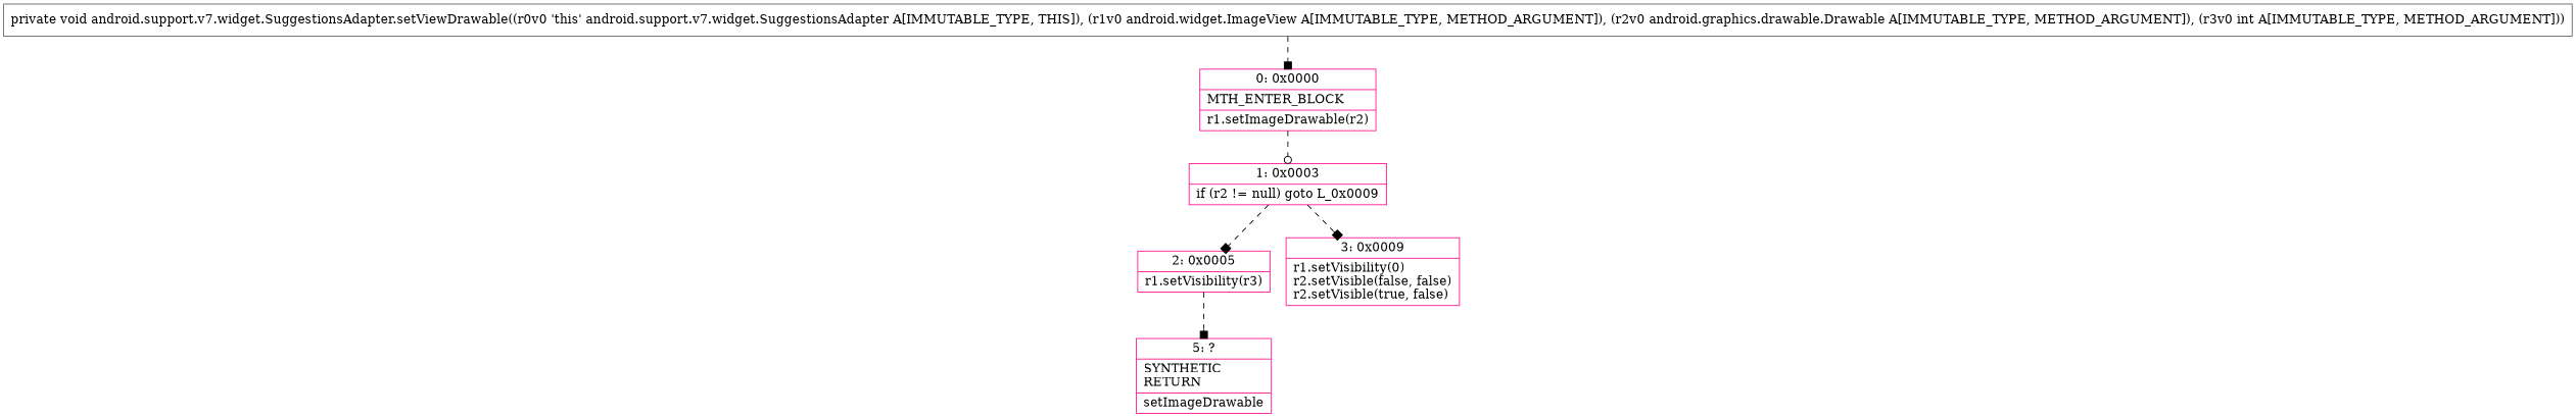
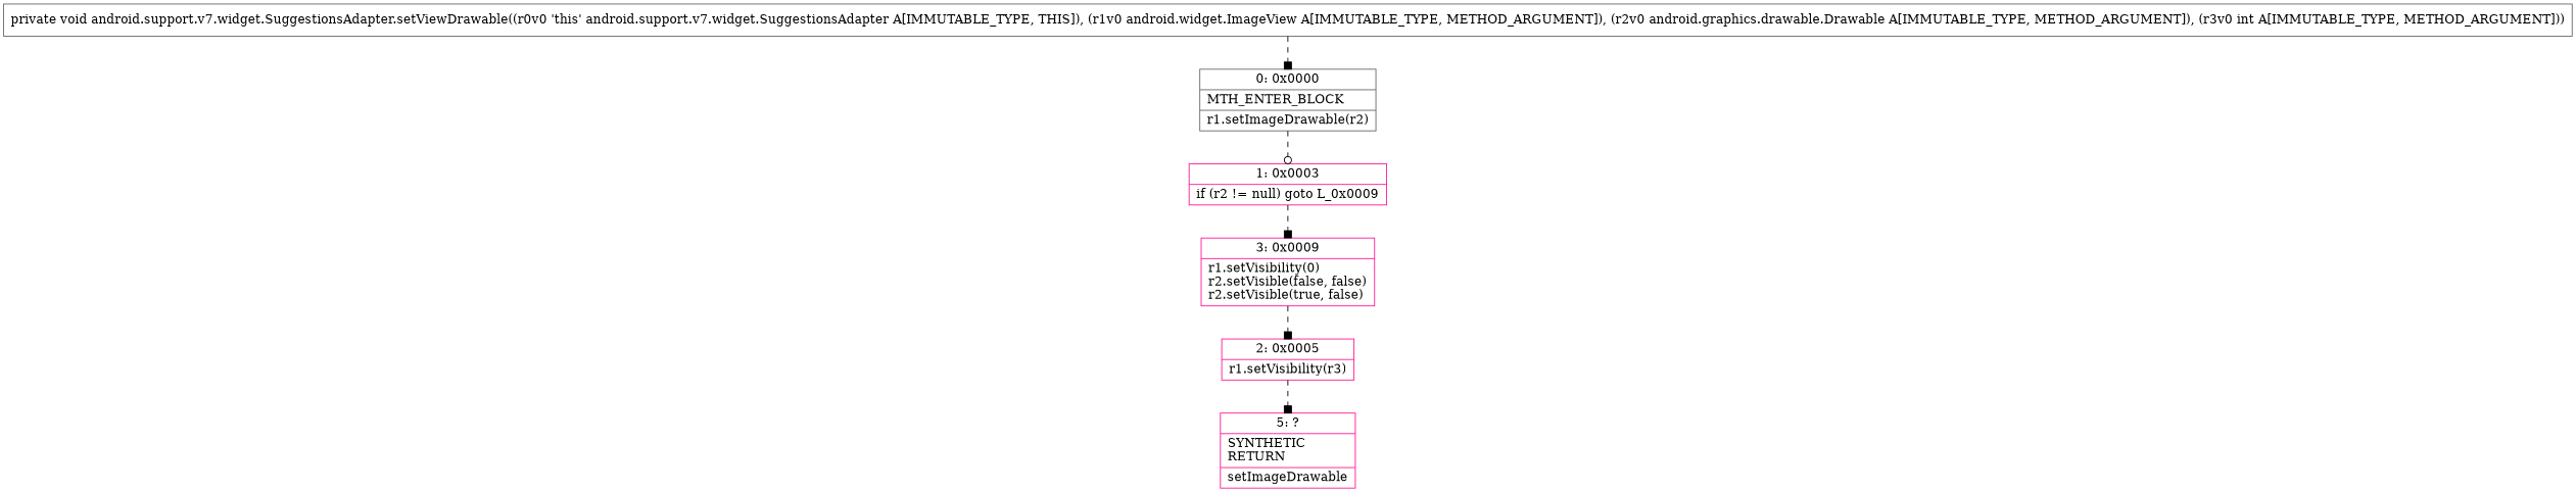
  digraph {
    node [color=deeppink shape=record]
    edge [arrowhead=box style=dashed]
-   n1 [label="{0\:\ 0x0000|MTH_ENTER_BLOCK\l|r1.setImageDrawable(r2)\l}"]
+   n1 [color=gray40 label="{0\:\ 0x0000|MTH_ENTER_BLOCK\l|r1.setImageDrawable(r2)\l}"]
    n2 [label="{1\:\ 0x0003|if (r2 != null) goto L_0x0009\l}"]
    n3 [label="{2\:\ 0x0005|r1.setVisibility(r3)\l}"]
    n4 [label="{3\:\ 0x0009|r1.setVisibility(0)\lr2.setVisible(false, false)\lr2.setVisible(true, false)\l}"]
    n5 [label="{5\:\ ?|SYNTHETIC\lRETURN\l|setImageDrawable\l}"]
    n6 [color=gray40 label="{private void android.support.v7.widget.SuggestionsAdapter.setViewDrawable((r0v0 'this' android.support.v7.widget.SuggestionsAdapter A[IMMUTABLE_TYPE, THIS]), (r1v0 android.widget.ImageView A[IMMUTABLE_TYPE, METHOD_ARGUMENT]), (r2v0 android.graphics.drawable.Drawable A[IMMUTABLE_TYPE, METHOD_ARGUMENT]), (r3v0 int A[IMMUTABLE_TYPE, METHOD_ARGUMENT])) }"]
    n1 -> n2 [arrowhead=odot]
-   n2 -> n3
+   n4 -> n3
    n2 -> n4
    n3 -> n5
    n6 -> n1
  }
